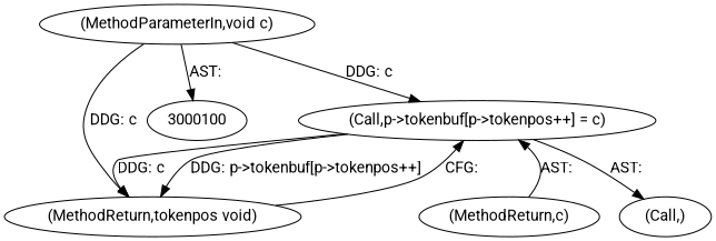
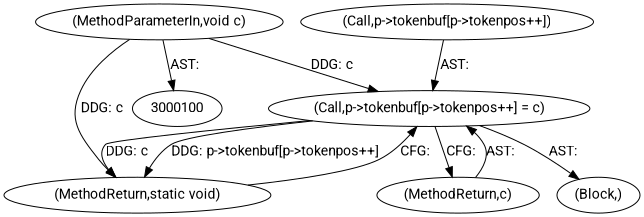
  digraph {
    fontname=Roboto
    node [fontname=Roboto]
    edge [fontname=Roboto]
    n1 [label="(Call,p->tokenbuf[p->tokenpos++] = c)"]
-   n2 [label="(Call,)"]
-   n3 [label="(MethodReturn,tokenpos void)"]
+   n2 [label="(Block,)"]
+   n3 [label="(MethodReturn,static void)"]
    n4 [label="(MethodReturn,c)"]
    n5 [label="(MethodParameterIn,void c)"]
    n6 [label=3000100]
+   n7 [label="(Call,p->tokenbuf[p->tokenpos++])"]
    n1 -> n2 [label="AST: "]
    n1 -> n3 [label="DDG: c"]
    n1 -> n3 [label="DDG: p->tokenbuf[p->tokenpos++]"]
+   n1 -> n4 [label="CFG: "]
    n3 -> n1 [label="CFG: "]
    n4 -> n1 [label="AST: "]
    n5 -> n1 [label="DDG: c"]
    n5 -> n3 [label="DDG: c"]
    n5 -> n6 [label="AST: "]
+   n7 -> n1 [label="AST: "]
  }
